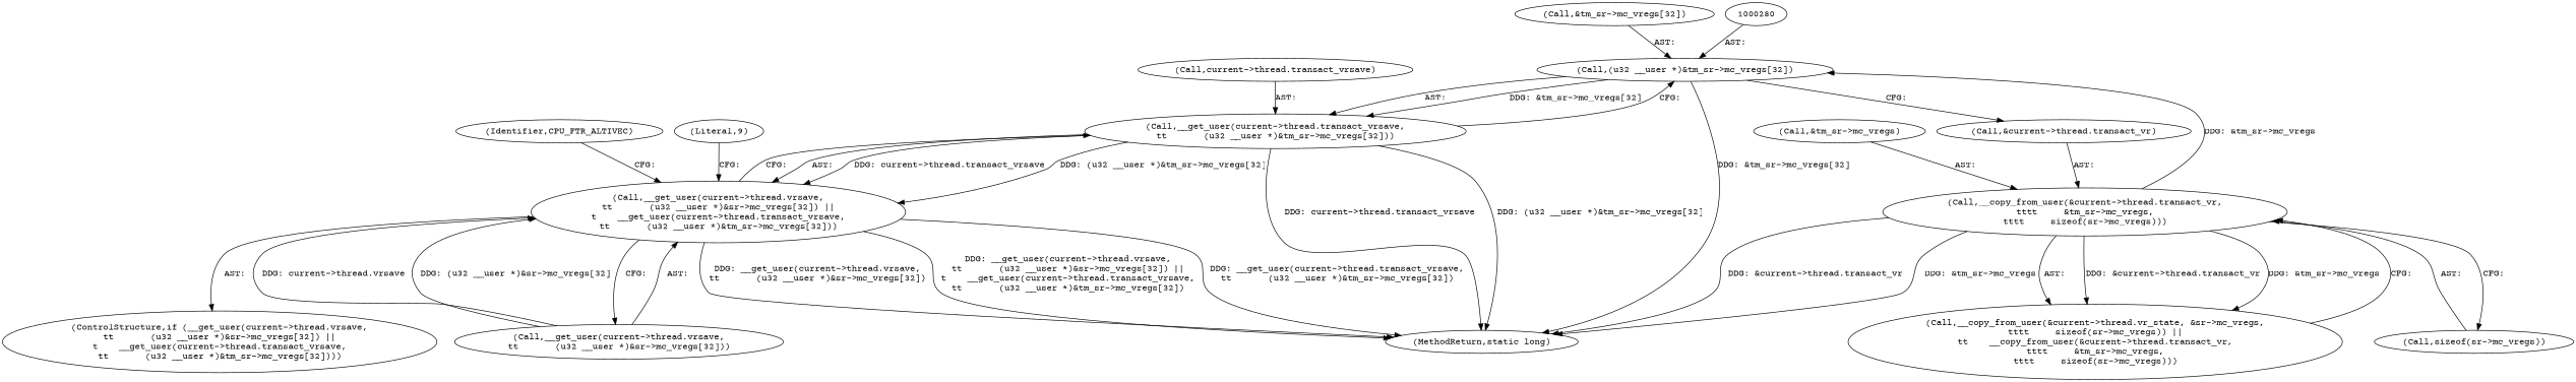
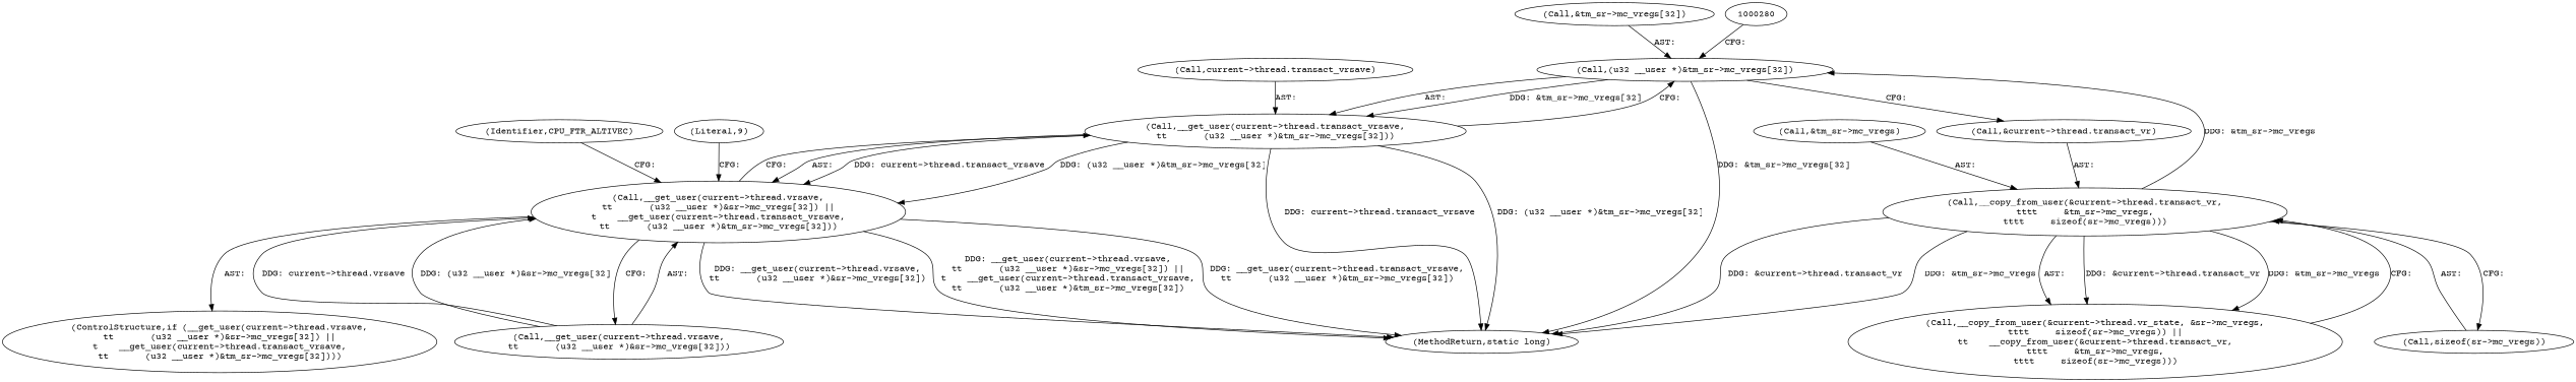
  digraph {
    fontname="Courier Prime"
    node [fontname="Courier Prime"]
    edge [fontname="Courier Prime"]
    n1 [label="(Call,(u32 __user *)&tm_sr->mc_vregs[32])"]
    n2 [label="(Call,__get_user(current->thread.transact_vrsave,\n\t\t       (u32 __user *)&tm_sr->mc_vregs[32]))"]
    n3 [label="(MethodReturn,static long)"]
    n4 [label="(Call,&current->thread.transact_vr)"]
    n5 [label="(Call,__get_user(current->thread.vrsave,\n\t\t       (u32 __user *)&sr->mc_vregs[32]) ||\n\t    __get_user(current->thread.transact_vrsave,\n\t\t       (u32 __user *)&tm_sr->mc_vregs[32]))"]
    n6 [label="(Call,&tm_sr->mc_vregs[32])"]
    n7 [label="(Call,__copy_from_user(&current->thread.transact_vr,\n\t\t\t\t     &tm_sr->mc_vregs,\n\t\t\t\t     sizeof(sr->mc_vregs)))"]
    n8 [label="(Call,__copy_from_user(&current->thread.vr_state, &sr->mc_vregs,\n\t\t\t\t     sizeof(sr->mc_vregs)) ||\n\t\t    __copy_from_user(&current->thread.transact_vr,\n\t\t\t\t     &tm_sr->mc_vregs,\n\t\t\t\t     sizeof(sr->mc_vregs)))"]
    n9 [label="(Call,sizeof(sr->mc_vregs))"]
    n10 [label="(Call,__get_user(current->thread.vrsave,\n\t\t       (u32 __user *)&sr->mc_vregs[32]))"]
    n11 [label="(ControlStructure,if (__get_user(current->thread.vrsave,\n\t\t       (u32 __user *)&sr->mc_vregs[32]) ||\n\t    __get_user(current->thread.transact_vrsave,\n\t\t       (u32 __user *)&tm_sr->mc_vregs[32])))"]
    n12 [label="(Literal,9)"]
    n13 [label="(Identifier,CPU_FTR_ALTIVEC)"]
    n14 [label="(Call,&tm_sr->mc_vregs)"]
    n15 [label="(Call,current->thread.transact_vrsave)"]
    1000280
    n1 -> n2 [label="AST: "]
    n1 -> n2 [label="DDG: &tm_sr->mc_vregs[32]"]
    n1 -> n3 [label="DDG: &tm_sr->mc_vregs[32]"]
    n1 -> n4 [label="CFG: "]
    n2 -> n1 [label="CFG: "]
    n2 -> n3 [label="DDG: current->thread.transact_vrsave"]
    n2 -> n3 [label="DDG: (u32 __user *)&tm_sr->mc_vregs[32]"]
    n2 -> n5 [label="AST: "]
    n2 -> n5 [label="DDG: current->thread.transact_vrsave"]
    n2 -> n5 [label="DDG: (u32 __user *)&tm_sr->mc_vregs[32]"]
    n4 -> n7 [label="AST: "]
    n5 -> n2 [label="CFG: "]
    n5 -> n3 [label="DDG: __get_user(current->thread.vrsave,\n\t\t       (u32 __user *)&sr->mc_vregs[32])"]
    n5 -> n3 [label="DDG: __get_user(current->thread.vrsave,\n\t\t       (u32 __user *)&sr->mc_vregs[32]) ||\n\t    __get_user(current->thread.transact_vrsave,\n\t\t       (u32 __user *)&tm_sr->mc_vregs[32])"]
    n5 -> n3 [label="DDG: __get_user(current->thread.transact_vrsave,\n\t\t       (u32 __user *)&tm_sr->mc_vregs[32])"]
    n5 -> n10 [label="CFG: "]
    n5 -> n11 [label="AST: "]
    n6 -> n1 [label="AST: "]
    n7 -> n1 [label="DDG: &tm_sr->mc_vregs"]
    n7 -> n3 [label="DDG: &current->thread.transact_vr"]
    n7 -> n3 [label="DDG: &tm_sr->mc_vregs"]
    n7 -> n8 [label="AST: "]
    n7 -> n8 [label="DDG: &current->thread.transact_vr"]
    n7 -> n8 [label="DDG: &tm_sr->mc_vregs"]
    n7 -> n9 [label="CFG: "]
    n8 -> n7 [label="CFG: "]
    n9 -> n7 [label="AST: "]
    n10 -> n5 [label="AST: "]
    n10 -> n5 [label="DDG: current->thread.vrsave"]
    n10 -> n5 [label="DDG: (u32 __user *)&sr->mc_vregs[32]"]
    n12 -> n5 [label="CFG: "]
    n13 -> n5 [label="CFG: "]
    n14 -> n7 [label="AST: "]
    n15 -> n2 [label="AST: "]
-   1000280 -> n1 [label="AST: "]
+   1000280 -> n1 [label="CFG: "]
  }
